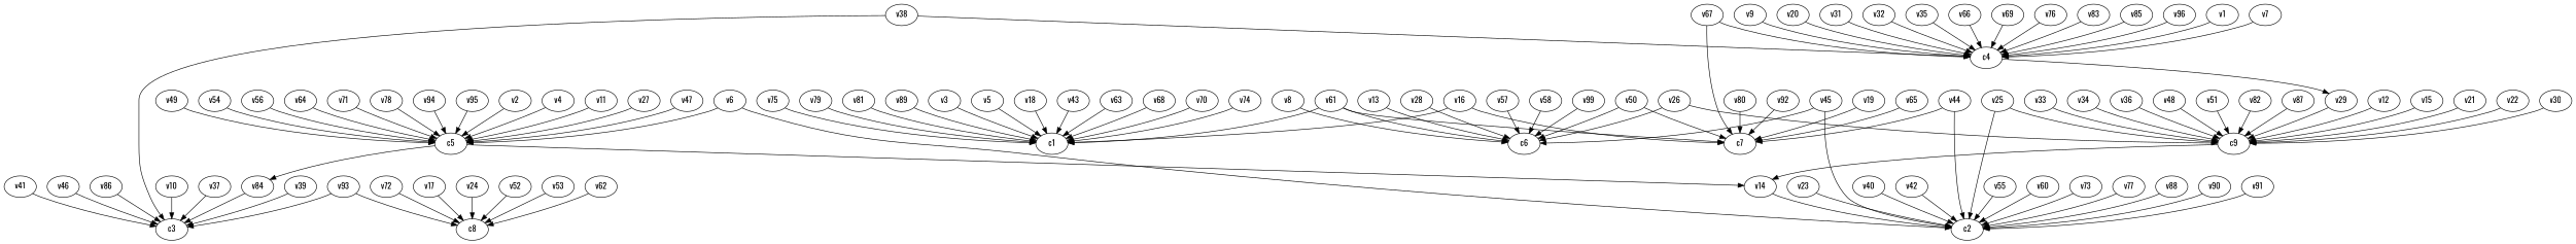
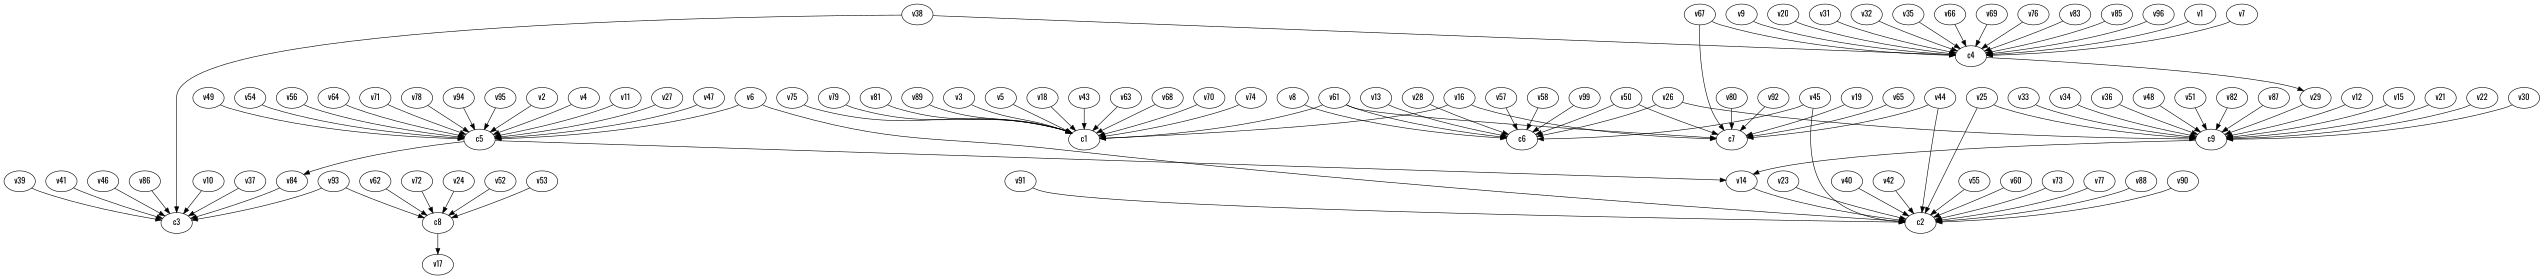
  strict digraph {
    fontname=Oswald
    node [fontname=Oswald]
    edge [fontname=Oswald weight=1]
    c4
    v29
    c9
    c5
    v14
    v84
    c2
    c3
    v1
    v2
    v3
    c1
    v4
    v5
    v6
    v7
    v8
    c6
    v9
    v10
    v11
    v12
    v13
    v15
    v16
    c7
    v17
    c8
    v18
    v19
    v20
    v21
    v22
    v23
    v24
    v25
    v26
    v27
    v28
    v30
    v31
    v32
    v33
    v34
    v35
    v36
    v37
    v38
    v39
    v40
    v41
    v42
    v43
    v44
    v45
    v46
    v47
    v48
    v49
    v50
    v51
    v52
    v53
    v54
    v55
    v56
    v57
    v58
    v60
    v61
    v62
    v63
    v64
    v65
    v66
    v67
    v68
    v69
    v70
    v71
    v72
    v73
    v74
    v75
    v76
    v77
    v78
    v79
    v80
    v81
    v82
    v83
    v85
    v86
    v87
    v88
    v89
    v90
    v91
    v92
    v93
    v94
    v95
    v96
    n105 [label=v99]
    c4 -> v29
    v29 -> c9
    c9 -> v14
    c5 -> v14
    c5 -> v84
    v14 -> c2
    v84 -> c3
    v1 -> c4
    v2 -> c5
    v3 -> c1
    v4 -> c5
    v5 -> c1
    v6 -> c5
    v6 -> c2
    v7 -> c4
    v8 -> c6
    v9 -> c4
    v10 -> c3
    v11 -> c5
    v12 -> c9
    v13 -> c6
    v15 -> c9
    v16 -> c1
    v16 -> c7
-   v17 -> c8
+   c8 -> v17
    v18 -> c1
    v19 -> c7
    v20 -> c4
    v21 -> c9
    v22 -> c9
    v23 -> c2
    v24 -> c8
    v25 -> c9
    v25 -> c2
    v26 -> c9
    v26 -> c6
    v27 -> c5
    v28 -> c6
    v30 -> c9
    v31 -> c4
    v32 -> c4
    v33 -> c9
    v34 -> c9
    v35 -> c4
    v36 -> c9
    v37 -> c3
    v38 -> c4
    v38 -> c3
    v39 -> c3
    v40 -> c2
    v41 -> c3
    v42 -> c2
    v43 -> c1
    v44 -> c2
    v44 -> c7
    v45 -> c2
    v45 -> c6
    v46 -> c3
    v47 -> c5
    v48 -> c9
    v49 -> c5
    v50 -> c6
    v50 -> c7
    v51 -> c9
    v52 -> c8
    v53 -> c8
    v54 -> c5
    v55 -> c2
    v56 -> c5
    v57 -> c6
    v58 -> c6
    v60 -> c2
    v61 -> c1
    v61 -> c6
    v61 -> c7
    v62 -> c8
    v63 -> c1
    v64 -> c5
    v65 -> c7
    v66 -> c4
    v67 -> c4
    v67 -> c7
    v68 -> c1
    v69 -> c4
    v70 -> c1
    v71 -> c5
    v72 -> c8
    v73 -> c2
    v74 -> c1
    v75 -> c1
    v76 -> c4
    v77 -> c2
    v78 -> c5
    v79 -> c1
    v80 -> c7
    v81 -> c1
    v82 -> c9
    v83 -> c4
    v85 -> c4
    v86 -> c3
    v87 -> c9
    v88 -> c2
    v89 -> c1
    v90 -> c2
    v91 -> c2
    v92 -> c7
    v93 -> c3
    v93 -> c8
    v94 -> c5
    v95 -> c5
    v96 -> c4
    n105 -> c6
  }
